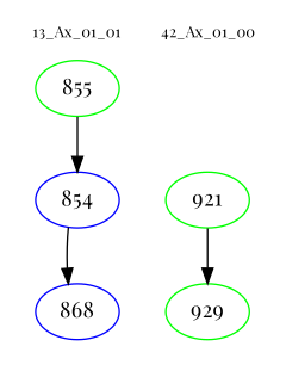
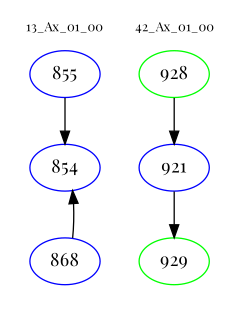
  digraph {
    fontname="Playfair Display"
    node [color=green fontname="Playfair Display"]
    edge [color=black fontname="Playfair Display"]
-   n1 [label=855]
+   n1 [color=blue label=855]
    n2 [color=blue label=854]
    n3 [color=blue label=868]
-   n5 [label=921]
+   n4 [label=928]
+   n5 [color=blue label=921]
    n6 [label=929]
    subgraph cluster_1 {
      color=white
      fontsize=10
-     label="13_Ax_01_01"
+     label="13_Ax_01_00"
      n1
      n2
      n3
    }
    subgraph cluster_2 {
      color=white
      fontsize=10
      label="42_Ax_01_00"
+     n4
      n5
      n6
    }
    n1 -> n2
-   n2 -> n3
+   n3 -> n2
+   n4 -> n5
    n5 -> n6
  }
